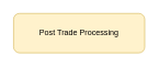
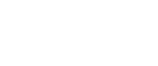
  <mxCell id="0" />
  <mxCell id="1" parent="0" />
- <mxCell id="2" value="Post Trade Processing" style="rounded=1;whiteSpace=wrap;html=1;fillColor=#fff2cc;strokeColor=#d6b656;" vertex="1" parent="1"><mxGeometry x="20" y="20" width="200" height="60" as="geometry" /></mxCell>
